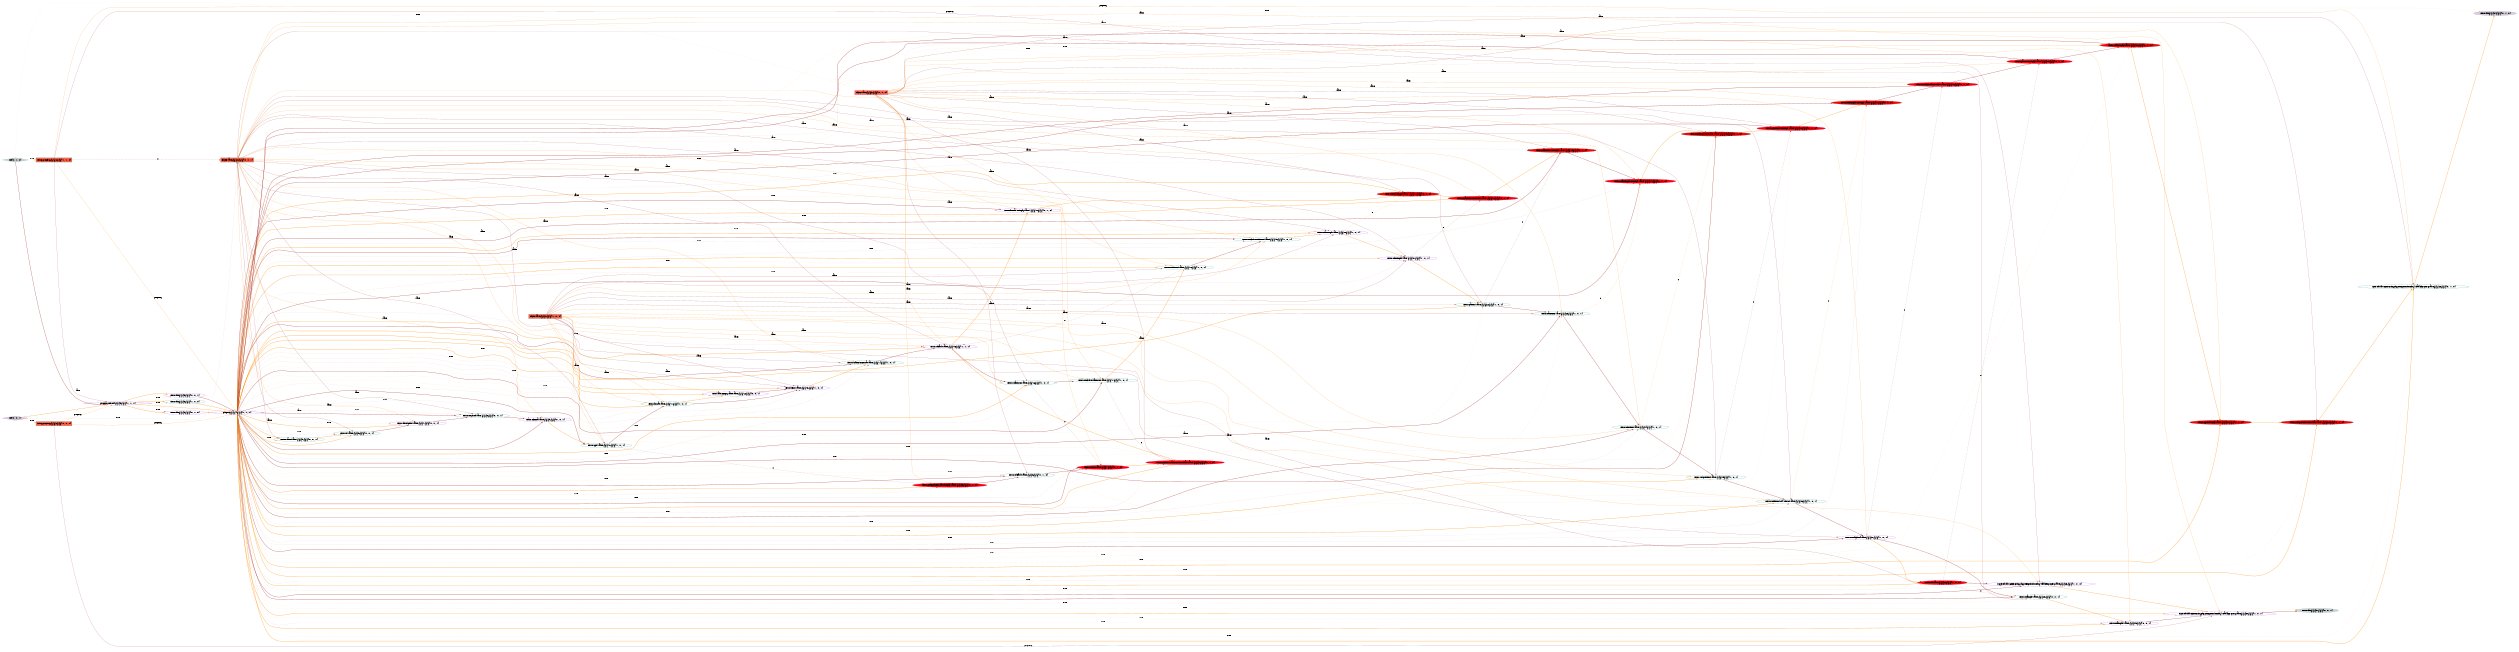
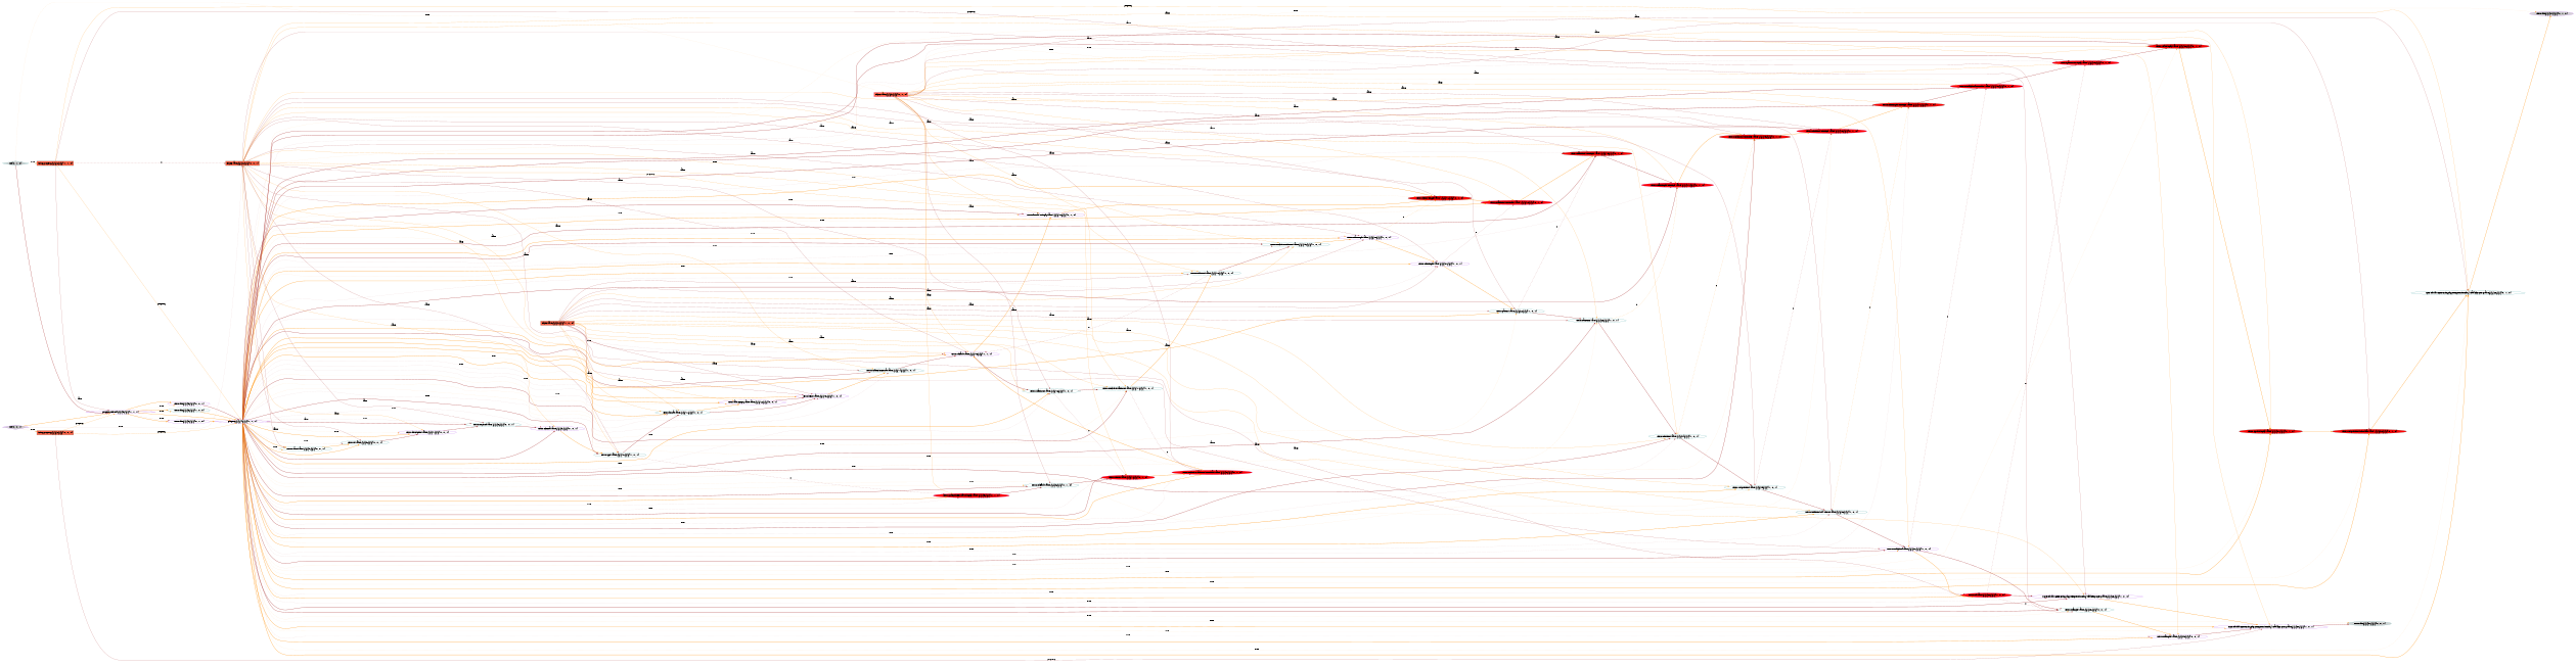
  digraph {
    rankdir=LR
    node [color=teal fillcolor=white shape=ellipse style=filled]
    edge [color=darkorange style=bold]
    n1 [color=purple label="property@@@4@@@['1', '1', '1']" shape=diamond]
    n2 [fillcolor=red label="return items(toType(value,))@@@11@@@['0', '1', '0']"]
    n3 [label="return pattern(value)@@@22@@@['1', '0', '1']"]
    n4 [color=purple label="return description(value)@@@7@@@['0', '0', '1']"]
    n5 [fillcolor=red label="return maxItems(toInteger(value))@@@13@@@['0', '1', '0']"]
    n6 [fillcolor=red label="return minLength(toInteger(value))@@@17@@@['0', '1', '0']"]
    n7 [color=purple fillcolor=red label="return maximum(toNumber(value))@@@12@@@['0', '1', '0']"]
    n8 [color=purple label="super.edu.fdu.CPPDG.tinypdg.pe.ExpressionInfo@15ad398propertyvalue@@@23@@@['1', '0', '0']"]
    n9 [color=purple label="super.edu.fdu.CPPDG.tinypdg.pe.ExpressionInfo@15ad4f2propertyvalue@@@30@@@['1', '0', '1']"]
    n10 [color=purple label="return minLength(value)@@@21@@@['1', '0', '1']"]
    n11 [fillcolor=red label="return minimum(toNumber(value))@@@15@@@['0', '1', '0']"]
    n12 [label="return required(value)@@@8@@@['0', '0', '1']"]
    n13 [fillcolor=lightgray label="return this@@@31@@@['0', '0', '1']"]
    n14 [label="return exclusiveMinimum(value)@@@19@@@['1', '0', '1']"]
    n15 [color=purple fillcolor=lightgray label="return this@@@24@@@['0', '1', '0']"]
    n16 [label="return collectionFormat(value)@@@14@@@['1', '0', '1']"]
    n17 [color=purple label="return _default(value)@@@15@@@['1', '1', '1']"]
    n18 [color=purple fillcolor=red label="return minItems(toInteger(value))@@@16@@@['0', '1', '0']"]
    n19 [color=purple label="return allowEmptyValue(value)@@@12@@@['0', '0', '1']"]
    n20 [label="return exclusiveMaximum(value)@@@17@@@['1', '0', '1']"]
    n21 [label="return uniqueItems(value)@@@25@@@['1', '0', '1']"]
    n22 [label="super.edu.fdu.CPPDG.tinypdg.pe.ExpressionInfo@15ad43fpropertyvalue@@@23@@@['0', '1', '0']"]
    n23 [color=purple label="return items(value)@@@13@@@['1', '0', '1']"]
    n24 [label="return setEnum(null)._enum(value)@@@26@@@['1', '0', '1']"]
    n25 [label="return _default(value)@@@6@@@['0', '1', '0']"]
    n26 [color=purple fillcolor=red label="return maxLength(toInteger(value))@@@14@@@['0', '1', '0']"]
    n27 [color=purple fillcolor=red label="return multipleOf(toNumber(value))@@@18@@@['0', '1', '0']"]
    n28 [label="return name(value)@@@5@@@['0', '0', '1']"]
    n29 [color=purple label="return format(stringify(value))@@@10@@@['0', '1', '0']"]
    n30 [label="return minItems(value)@@@24@@@['1', '0', '1']"]
    n31 [color=purple fillcolor=red label="return exclusiveMaximum(toBoolean(value))@@@8@@@['0', '1', '0']"]
    n32 [label="return format(value)@@@11@@@['1', '0', '1']"]
    n33 [label="return example(value)@@@28@@@['0', '0', '1']"]
    n34 [color=purple fillcolor=red label="return ref(value)@@@22@@@['1', '0', '0']"]
    n35 [color=purple label="return multipleOf(value)@@@27@@@['1', '0', '1']"]
    n36 [color=purple label="return schema(value)@@@9@@@['0', '0', '1']"]
    n37 [label="return type(value)@@@10@@@['1', '0', '1']"]
    n38 [color=purple fillcolor=red label="return collectionFormat(stringify(value))@@@5@@@['0', '1', '0']"]
    n39 [color=purple label="return maxLength(value)@@@20@@@['1', '0', '1']"]
    n40 [color=purple fillcolor=red label="return _enum(value)@@@7@@@['0', '1', '0']"]
    n41 [fillcolor=red label="return type(stringify(value))@@@21@@@['0', '1', '0']"]
    n42 [label="return minimum(value)@@@18@@@['1', '0', '1']"]
    n43 [label="return maxItems(value)@@@23@@@['1', '0', '1']"]
    n44 [color=purple label="return examples(value)@@@29@@@['0', '0', '1']"]
    n45 [fillcolor=red label="return uniqueItems(toBoolean(value))@@@22@@@['0', '1', '0']"]
    n46 [label="return maximum(value)@@@16@@@['1', '0', '1']"]
    n47 [label="return in(value)@@@6@@@['0', '0', '1']"]
    n48 [color=purple fillcolor=red label="return pattern(stringify(value))@@@19@@@['0', '1', '0']"]
    n49 [fillcolor=red label="return ref(stringify(value))@@@20@@@['0', '1', '0']"]
    n50 [color=purple fillcolor=lightgray label="set['0', '0', '1']" shape=diamond]
    n51 [fillcolor=tomato label="String property@@@2@@@['0', '0', '1']" shape=box]
    n52 [color=purple label="property == null@@@3@@@['1', '1', '1']" shape=diamond]
    n53 [fillcolor=tomato label="Object value@@@2@@@['0', '0', '1']" shape=box]
    n54 [color=purple label="return this@@@3@@@['0', '0', '1']"]
    n55 [color=purple label="return this@@@3@@@['0', '1', '0']"]
    n56 [label="return this@@@3@@@['1', '0', '0']"]
    n57 [fillcolor=tomato label="String property@@@2@@@['1', '1', '0']" shape=box]
    n58 [fillcolor=tomato label="Object value@@@2@@@['1', '0', '0']" shape=box]
    n59 [fillcolor=lightgray label="set['0', '1', '0']" shape=diamond]
    n60 [color=purple fillcolor=tomato label="Object value@@@2@@@['0', '1', '0']" shape=box]
    n1 -> n2 [label=true style=dotted]
    n1 -> n2
    n1 -> n3 [label=true style=dotted]
    n1 -> n3
    n1 -> n4 [label=true style=dotted]
    n1 -> n4
    n1 -> n5 [color=brown label=true style=dotted]
    n1 -> n5 [color=brown]
    n1 -> n6 [color=brown label=true style=dotted]
    n1 -> n6 [color=brown]
    n1 -> n7
    n1 -> n7 [label=true style=dotted]
    n1 -> n8 [color=brown]
    n1 -> n8 [color=brown label=true style=dotted]
    n1 -> n9
    n1 -> n9 [label=true style=dotted]
    n1 -> n10
    n1 -> n10 [color=brown label=true style=dotted]
    n1 -> n11 [label=true style=dotted]
    n1 -> n11 [color=brown]
    n1 -> n12 [color=brown label=true style=dotted]
    n1 -> n12 [color=brown]
    n1 -> n13 [label=true style=dotted]
    n1 -> n14 [color=brown]
    n1 -> n14 [color=brown label=true style=dotted]
    n1 -> n15 [label=true style=dotted]
    n1 -> n16 [color=brown label=true style=dotted]
    n1 -> n16 [color=brown]
    n1 -> n17 [color=brown label=true style=dotted]
    n1 -> n17
    n1 -> n18 [color=brown]
    n1 -> n18 [label=true style=dotted]
    n1 -> n19 [label=true style=dotted]
    n1 -> n19
    n1 -> n20 [label=true style=dotted]
    n1 -> n20 [color=brown]
    n1 -> n21
    n1 -> n21 [label=true style=dotted]
    n1 -> n22 [label=true style=dotted]
    n1 -> n22
    n1 -> n23
    n1 -> n23 [color=brown label=true style=dotted]
    n1 -> n24 [color=brown label=true style=dotted]
    n1 -> n24
    n1 -> n25 [label=true style=dotted]
    n1 -> n25 [color=brown]
    n1 -> n26 [color=brown label=true style=dotted]
    n1 -> n26 [color=brown]
    n1 -> n27 [label=true style=dotted]
    n1 -> n27 [color=brown]
    n1 -> n28
    n1 -> n28 [label=true style=dotted]
    n1 -> n29 [color=brown]
    n1 -> n29 [label=true style=dotted]
    n1 -> n30 [color=brown label=true style=dotted]
    n1 -> n30 [color=brown]
    n1 -> n31
    n1 -> n31 [color=brown label=true style=dotted]
    n1 -> n32
    n1 -> n32 [color=brown label=true style=dotted]
    n1 -> n33 [label=true style=dotted]
    n1 -> n33 [color=brown]
    n1 -> n34 [color=brown label=true style=dotted]
    n1 -> n34
    n1 -> n35 [label=true style=dotted]
    n1 -> n35 [color=brown]
    n1 -> n36 [color=brown]
    n1 -> n36 [color=brown label=true style=dotted]
    n1 -> n37 [color=brown label=true style=dotted]
    n1 -> n37 [color=brown]
    n1 -> n38
    n1 -> n38 [color=brown label=true style=dotted]
    n1 -> n39 [label=true style=dotted]
    n1 -> n39
    n1 -> n40 [color=brown label=true style=dotted]
    n1 -> n40 [color=brown]
    n1 -> n41 [label=true style=dotted]
    n1 -> n41
    n1 -> n42 [label=true style=dotted]
    n1 -> n42
    n1 -> n43 [label=true style=dotted]
    n1 -> n43 [color=brown]
    n1 -> n44 [color=brown label=true style=dotted]
    n1 -> n44
    n1 -> n45 [label=true style=dotted]
    n1 -> n45
    n1 -> n46
    n1 -> n46 [color=brown label=true style=dotted]
    n1 -> n47
    n1 -> n47 [color=brown label=true style=dotted]
    n1 -> n48 [color=brown]
    n1 -> n48 [color=brown label=true style=dotted]
    n1 -> n49 [color=brown]
    n1 -> n49 [label=true style=dotted]
    n2 -> n7
    n3 -> n5 [color=brown label=0 style=dashed]
    n3 -> n43 [color=brown]
    n4 -> n12 [color=brown]
    n5 -> n26 [color=brown]
    n6 -> n27 [color=brown]
    n7 -> n5
    n8 -> n9
    n9 -> n13 [color=brown]
    n10 -> n3
    n10 -> n7 [color=brown label=0 style=dashed]
    n11 -> n18
    n12 -> n36 [color=brown]
    n14 -> n39
    n16 -> n17 [color=brown]
    n17 -> n29
    n17 -> n46 [color=brown]
    n18 -> n6
    n19 -> n23 [color=brown]
    n20 -> n31 [color=brown label=0 style=dashed]
    n20 -> n42
    n21 -> n18 [color=brown label=0 style=dashed]
    n21 -> n24 [color=brown]
    n22 -> n15
    n23 -> n16
    n24 -> n6 [label=0 style=dashed]
    n24 -> n35 [color=brown]
    n25 -> n40 [color=brown]
    n26 -> n11
    n27 -> n48 [color=brown]
    n28 -> n47
    n29 -> n2
    n30 -> n11 [label=0 style=dashed]
    n30 -> n21 [color=brown]
    n31 -> n17
    n32 -> n19
    n32 -> n23 [color=brown]
    n33 -> n44
    n34 -> n8 [color=brown]
    n34 -> n33 [color=brown label=0 style=dashed]
    n34 -> n48 [color=brown label=0 style=dashed]
    n35 -> n27 [color=brown label=0 style=dashed]
    n35 -> n33 [color=brown]
    n35 -> n34
    n36 -> n37
    n37 -> n32 [color=brown]
    n37 -> n38 [color=brown label=0 style=dashed]
    n38 -> n25 [color=brown]
    n39 -> n2 [label=0 style=dashed]
    n39 -> n10
    n40 -> n31
    n41 -> n45
    n42 -> n14 [color=brown]
    n42 -> n17 [color=brown label=0 style=dashed]
    n43 -> n26 [label=0 style=dashed]
    n43 -> n30 [color=brown]
    n44 -> n9 [color=brown]
    n45 -> n22
    n46 -> n20 [color=brown]
    n46 -> n40 [color=brown label=0 style=dashed]
    n47 -> n4 [color=brown]
    n48 -> n49 [color=brown]
    n49 -> n41
    n50 -> n51 [label=true style=dotted]
    n50 -> n52
    n50 -> n53 [color=brown label=true style=dotted]
    n51 -> n1 [label=property style=solid]
    n51 -> n9 [color=brown label=property style=solid]
    n51 -> n52 [label=property style=solid]
    n52 -> n1
    n52 -> n54
    n52 -> n54 [label=true style=dotted]
    n52 -> n55 [color=brown label=true style=dotted]
    n52 -> n55
    n52 -> n56 [label=true style=dotted]
    n52 -> n56
    n53 -> n3 [color=brown label=value style=solid]
    n53 -> n4 [label=value style=solid]
    n53 -> n9 [label=value style=solid]
    n53 -> n10 [color=brown label=value style=solid]
    n53 -> n12 [color=brown label=value style=solid]
    n53 -> n14 [label=true style=solid]
    n53 -> n16 [label=value style=solid]
    n53 -> n17 [color=brown label=value style=solid]
    n53 -> n19 [label=value style=solid]
-   n53 -> n20 [label=value style=solid]
+   n53 -> n20 [label=property style=solid]
    n53 -> n21 [color=brown label=value style=solid]
    n53 -> n23 [color=brown label=value style=solid]
    n53 -> n24 [color=brown label=value style=solid]
    n53 -> n28 [color=brown label=value style=solid]
    n53 -> n30 [label=value style=solid]
    n53 -> n32 [label=value style=solid]
    n53 -> n33 [color=brown label=value style=solid]
    n53 -> n35 [label=value style=solid]
    n53 -> n36 [label=value style=solid]
    n53 -> n37 [color=brown label=value style=solid]
    n53 -> n39 [color=brown label=value style=solid]
    n53 -> n42 [label=value style=solid]
    n53 -> n43 [label=value style=solid]
    n53 -> n44 [label=value style=solid]
    n53 -> n46 [color=brown label=value style=solid]
    n53 -> n47 [color=brown label=value style=solid]
    n54 -> n1 [color=brown]
    n55 -> n1
    n56 -> n1
    n57 -> n1 [label=property style=solid]
    n57 -> n8 [color=brown label=property style=solid]
    n57 -> n22 [label=property style=solid]
    n57 -> n52 [color=brown label=value style=solid]
    n57 -> n53 [color=brown label=0 style=dashed]
    n58 -> n3 [color=brown label=value style=solid]
    n58 -> n8 [label=value style=solid]
    n58 -> n10 [color=brown label=value style=solid]
    n58 -> n14 [label=value style=solid]
    n58 -> n16 [color=brown label=value style=solid]
    n58 -> n17 [label=value style=solid]
    n58 -> n20 [label=value style=solid]
    n58 -> n21 [label=value style=solid]
    n58 -> n23 [color=brown label=value style=solid]
    n58 -> n24 [label=value style=solid]
    n58 -> n30 [label=value style=solid]
    n58 -> n32 [label=value style=solid]
    n58 -> n34 [color=brown label=value style=solid]
    n58 -> n35 [color=brown label=value style=solid]
    n58 -> n37 [label=value style=solid]
    n58 -> n39 [color=brown label=value style=solid]
    n58 -> n42 [color=brown label=value style=solid]
    n58 -> n43 [color=brown label=value style=solid]
    n58 -> n46 [label=value style=solid]
    n59 -> n52 [color=brown]
    n59 -> n57 [label=true style=dotted]
    n59 -> n60 [label=true style=dotted]
    n60 -> n2 [color=brown label=value style=solid]
    n60 -> n5 [color=brown label=value style=solid]
    n60 -> n6 [label=value style=solid]
    n60 -> n7 [label=value style=solid]
    n60 -> n11 [color=brown label=value style=solid]
    n60 -> n17 [label=value style=solid]
    n60 -> n18 [color=brown label=value style=solid]
    n60 -> n22 [color=brown label=value style=solid]
    n60 -> n25 [color=brown label=value style=solid]
    n60 -> n26 [label=value style=solid]
    n60 -> n27 [label=value style=solid]
    n60 -> n29 [label=value style=solid]
    n60 -> n31 [color=brown label=value style=solid]
    n60 -> n38 [label=value style=solid]
    n60 -> n40 [label=value style=solid]
    n60 -> n41 [label=value style=solid]
    n60 -> n45 [color=brown label=value style=solid]
    n60 -> n48 [label=value style=solid]
    n60 -> n49 [label=value style=solid]
  }
